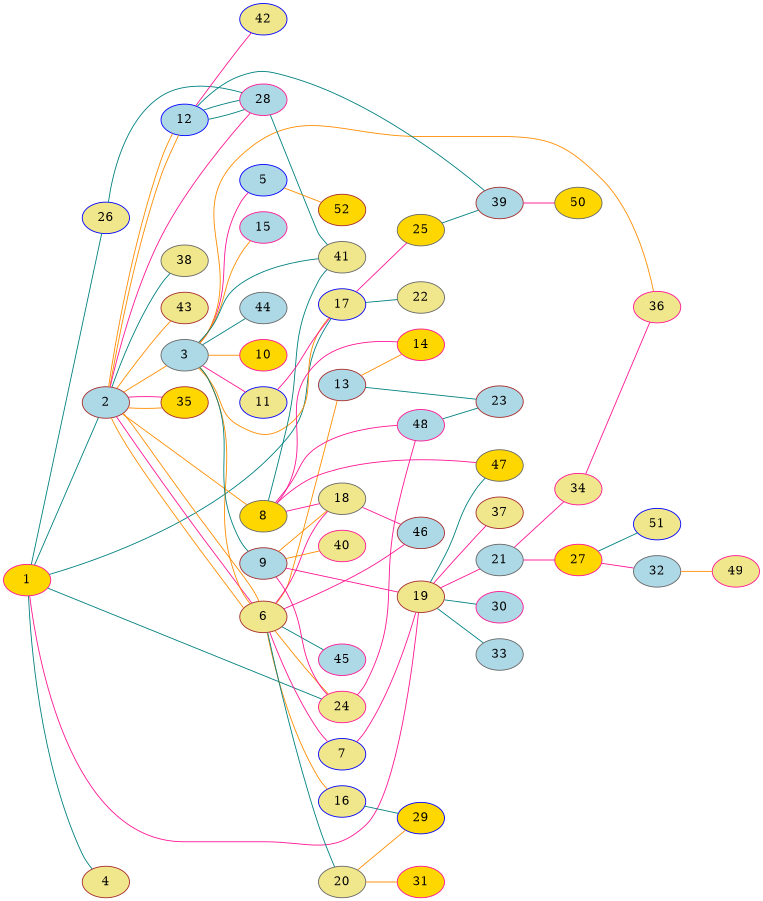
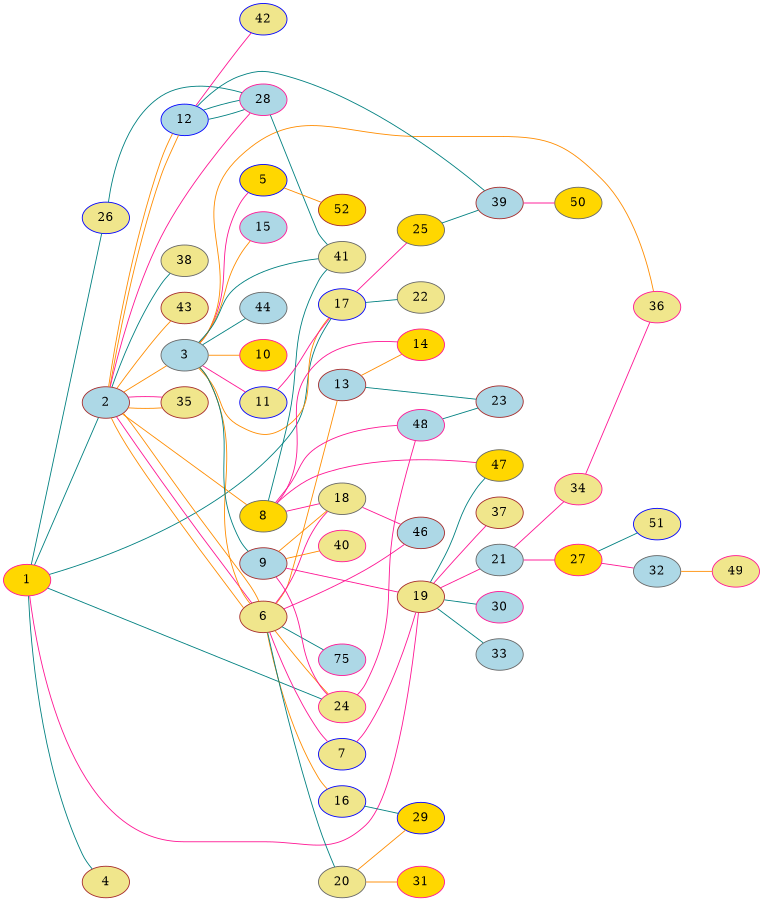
  graph {
    rankdir=LR
    node [color=deeppink fillcolor=khaki style=filled]
    edge [color=deeppink]
    1 [fillcolor=gold]
    2 [color=brown fillcolor=lightblue]
    4 [color=brown]
    17 [color=blue]
    19 [color=brown]
    24
    26 [color=blue]
    3 [color=gray40 fillcolor=lightblue]
    6 [color=brown]
    8 [color=gray40 fillcolor=gold]
    12 [color=blue fillcolor=lightblue]
    28 [fillcolor=lightblue]
-   35 [color=brown fillcolor=gold]
+   35 [color=brown]
    38 [color=gray40]
    43 [color=brown]
    22 [color=gray40]
    25 [color=gray40 fillcolor=gold]
    47 [color=gray40 fillcolor=gold]
    21 [color=gray40 fillcolor=lightblue]
    30 [fillcolor=lightblue]
    33 [color=gray40 fillcolor=lightblue]
    37 [color=brown]
    48 [fillcolor=lightblue]
-   5 [color=blue fillcolor=lightblue]
+   5 [color=blue fillcolor=gold]
    9 [color=brown fillcolor=lightblue]
    10 [fillcolor=gold]
    11 [color=blue]
    15 [fillcolor=lightblue]
    36
    41 [color=gray40]
    44 [color=gray40 fillcolor=lightblue]
    7 [color=blue]
    13 [color=brown fillcolor=lightblue]
    16 [color=blue]
    18 [color=gray40]
    20 [color=gray40]
-   45 [fillcolor=lightblue]
+   45 [fillcolor=lightblue label=75]
    46 [color=brown fillcolor=lightblue]
    14 [fillcolor=gold]
    39 [color=brown fillcolor=lightblue]
    42 [color=blue]
    52 [color=brown fillcolor=gold]
    40
    23 [color=brown fillcolor=lightblue]
    29 [color=blue fillcolor=gold]
    31 [fillcolor=gold]
    50 [color=gray40 fillcolor=gold]
    27 [fillcolor=gold]
    34
    32 [color=gray40 fillcolor=lightblue]
    51 [color=blue]
    49
    1 -- 2 [color=teal]
    1 -- 4 [color=teal]
    1 -- 17 [color=teal]
    1 -- 19
    1 -- 24 [color=teal]
    1 -- 26 [color=teal]
    2 -- 3 [color=darkorange]
    2 -- 6 [color=darkorange]
    2 -- 6
    2 -- 6 [color=darkorange]
    2 -- 8 [color=darkorange]
    2 -- 12 [color=darkorange]
    2 -- 12 [color=darkorange]
    2 -- 28
    2 -- 35 [color=darkorange]
    2 -- 35
    2 -- 38 [color=teal]
    2 -- 43 [color=darkorange]
    17 -- 22 [color=teal]
    17 -- 25
    19 -- 47 [color=teal]
    19 -- 21
    19 -- 30 [color=teal]
    19 -- 33 [color=teal]
    19 -- 37
    24 -- 48
    26 -- 28 [color=teal]
    3 -- 17 [color=darkorange]
    3 -- 6 [color=darkorange]
    3 -- 5
    3 -- 9 [color=teal]
    3 -- 10 [color=darkorange]
    3 -- 11
    3 -- 15 [color=darkorange]
    3 -- 36 [color=darkorange]
    3 -- 41 [color=teal]
    3 -- 44 [color=teal]
    6 -- 24 [color=darkorange]
    6 -- 7
    6 -- 13 [color=darkorange]
    6 -- 16 [color=darkorange]
    6 -- 18
    6 -- 20 [color=teal]
    6 -- 45 [color=teal]
    6 -- 46
    8 -- 47
    8 -- 48
    8 -- 41 [color=teal]
    8 -- 18
    8 -- 14
    12 -- 28 [color=teal]
    12 -- 28 [color=teal]
    12 -- 39 [color=teal]
    12 -- 42
    28 -- 41 [color=teal]
    25 -- 39 [color=teal]
    21 -- 27
    21 -- 34
    48 -- 23 [color=teal]
    5 -- 52 [color=darkorange]
    9 -- 19
    9 -- 24
    9 -- 18 [color=darkorange]
    9 -- 40 [color=darkorange]
    11 -- 17
    7 -- 19
    13 -- 14 [color=darkorange]
    13 -- 23 [color=teal]
    16 -- 29 [color=teal]
    18 -- 46
    20 -- 29 [color=darkorange]
    20 -- 31 [color=darkorange]
    39 -- 50
    27 -- 32
    27 -- 51 [color=teal]
    34 -- 36
    32 -- 49 [color=darkorange]
  }
